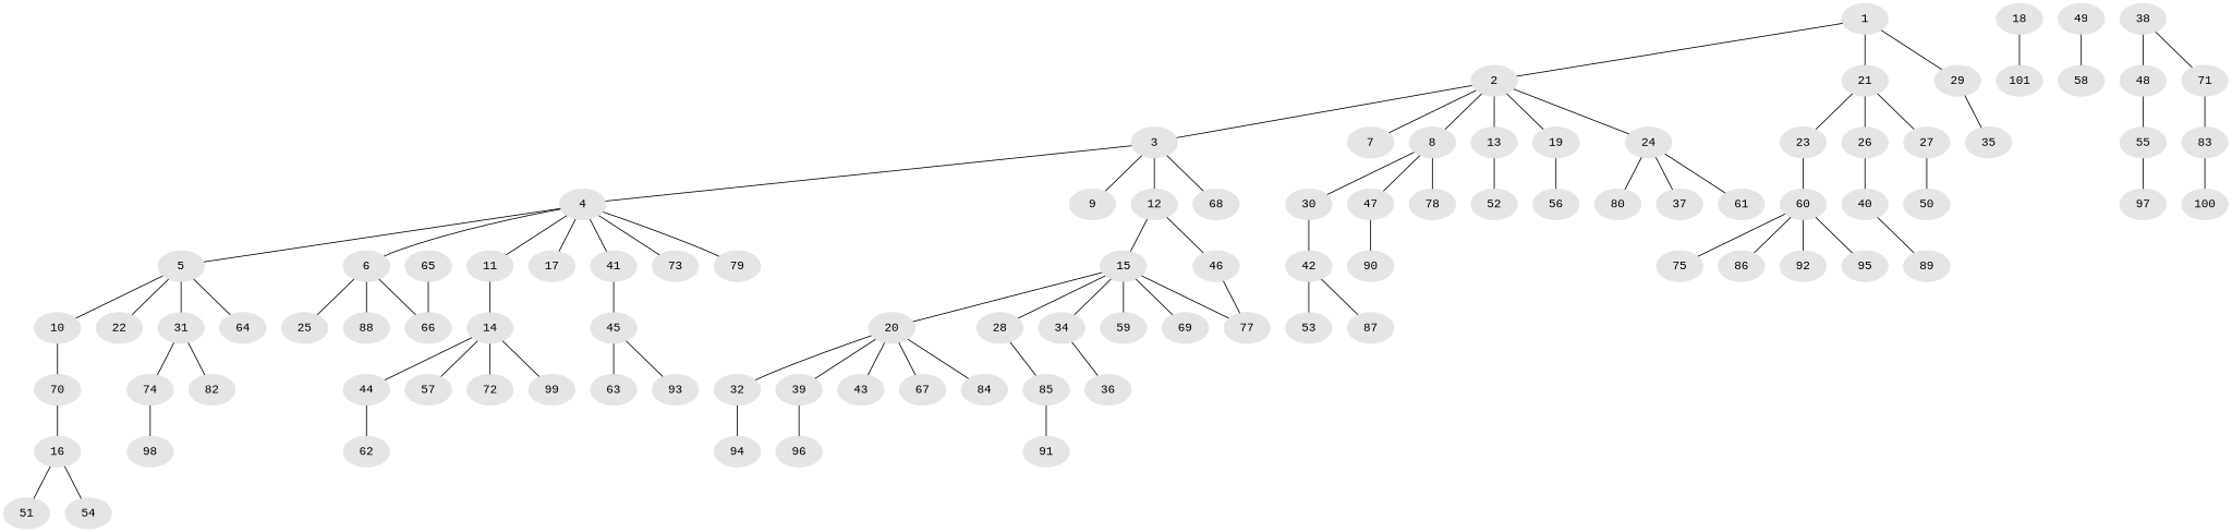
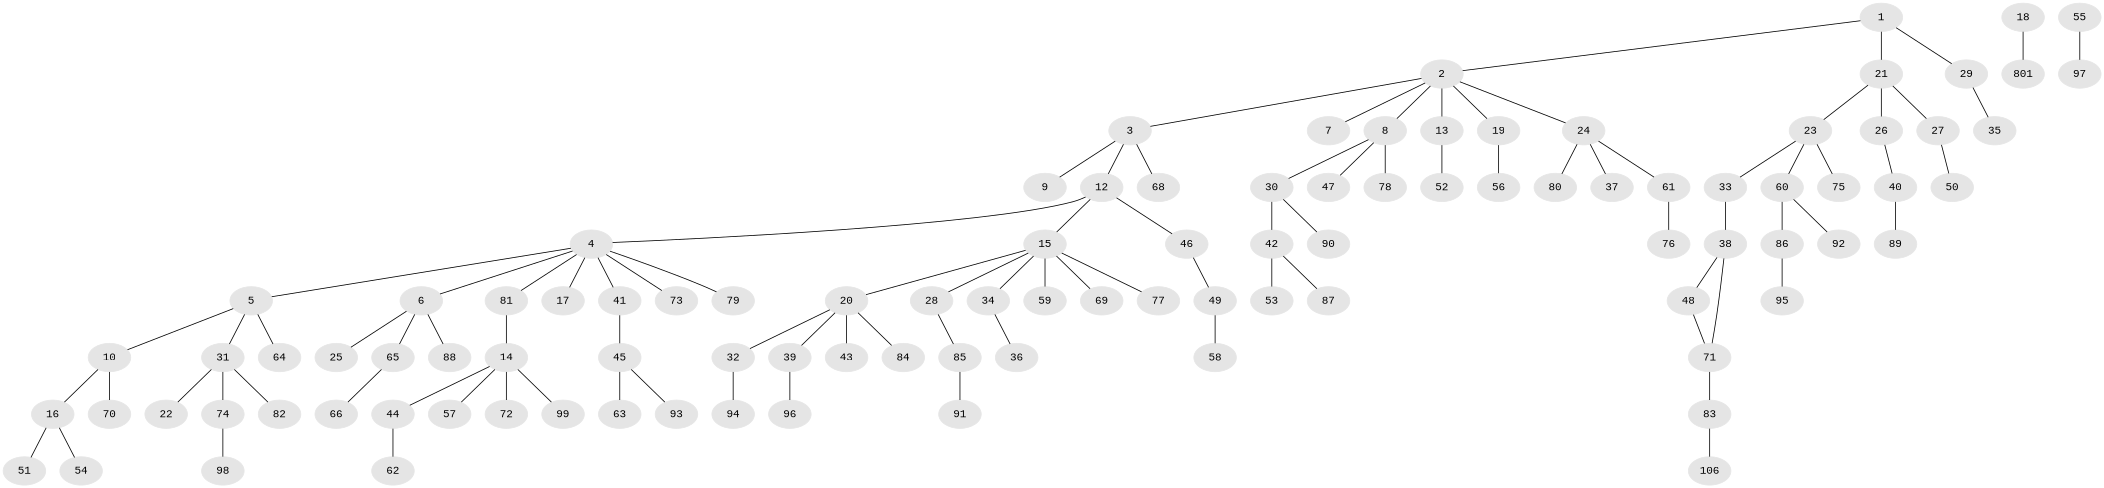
  graph {
    fontname="Liberation Mono"
    node [color=gray90 fontname="Liberation Mono" style=filled]
    edge [fontname="Liberation Mono"]
    1
    2
    21
    29
    3
    7
    8
    13
    19
    24
    23
    26
    27
    35
    4
    9
    12
    68
    30
    47
    78
    52
    56
    80
    37
    61
    5
    6
-   11
+   11 [label=81]
    17
    41
    73
    79
    15
    46
    10
    22
    31
    64
    25
    65
    88
    14
    45
    16
    70
    74
    82
    66
    18
-   101
+   101 [label=801]
    42
    90
    51
    54
    44
    57
    72
    99
    20
    28
    34
    59
    69
    77
    49
    62
    32
    39
    43
-   67
    84
    85
    36
    94
    96
+   33
    60
    40
    50
    38
    75
    86
    92
+   76
    89
    91
    53
    87
    98
    48
    71
    55
    83
    63
    93
    58
    97
    95
-   100
+   100 [label=106]
    1 -- 2
    1 -- 21
    1 -- 29
    2 -- 3
    2 -- 7
    2 -- 8
    2 -- 13
    2 -- 19
    2 -- 24
    21 -- 23
    21 -- 26
    21 -- 27
    29 -- 35
-   3 -- 4
+   12 -- 4
    3 -- 9
    3 -- 12
    3 -- 68
    8 -- 30
    8 -- 47
    8 -- 78
    13 -- 52
    19 -- 56
    24 -- 80
    24 -- 37
    24 -- 61
+   23 -- 33
    23 -- 60
    26 -- 40
    27 -- 50
    4 -- 5
    4 -- 6
    4 -- 11
    4 -- 17
    4 -- 41
    4 -- 73
    4 -- 79
    12 -- 15
    12 -- 46
    30 -- 42
-   47 -- 90
+   30 -- 90
+   61 -- 76
    5 -- 10
-   5 -- 22
+   31 -- 22
    5 -- 31
    5 -- 64
    6 -- 25
-   6 -- 66
+   6 -- 65
    6 -- 88
    11 -- 14
    41 -- 45
    15 -- 20
    15 -- 28
    15 -- 34
    15 -- 59
    15 -- 69
    15 -- 77
-   46 -- 77
-   70 -- 16
+   46 -- 49
+   10 -- 16
    10 -- 70
    31 -- 74
    31 -- 82
    65 -- 66
    14 -- 44
    14 -- 57
    14 -- 72
    14 -- 99
    45 -- 63
    45 -- 93
    16 -- 51
    16 -- 54
    74 -- 98
    18 -- 101
    42 -- 53
    42 -- 87
    44 -- 62
    20 -- 32
    20 -- 39
    20 -- 43
-   20 -- 67
    20 -- 84
    28 -- 85
    34 -- 36
    49 -- 58
    32 -- 94
    39 -- 96
    85 -- 91
-   60 -- 75
+   33 -- 38
+   23 -- 75
    60 -- 86
    60 -- 92
    40 -- 89
    38 -- 48
    38 -- 71
-   60 -- 95
-   48 -- 55
+   86 -- 95
+   48 -- 71
    71 -- 83
    55 -- 97
    83 -- 100
  }
